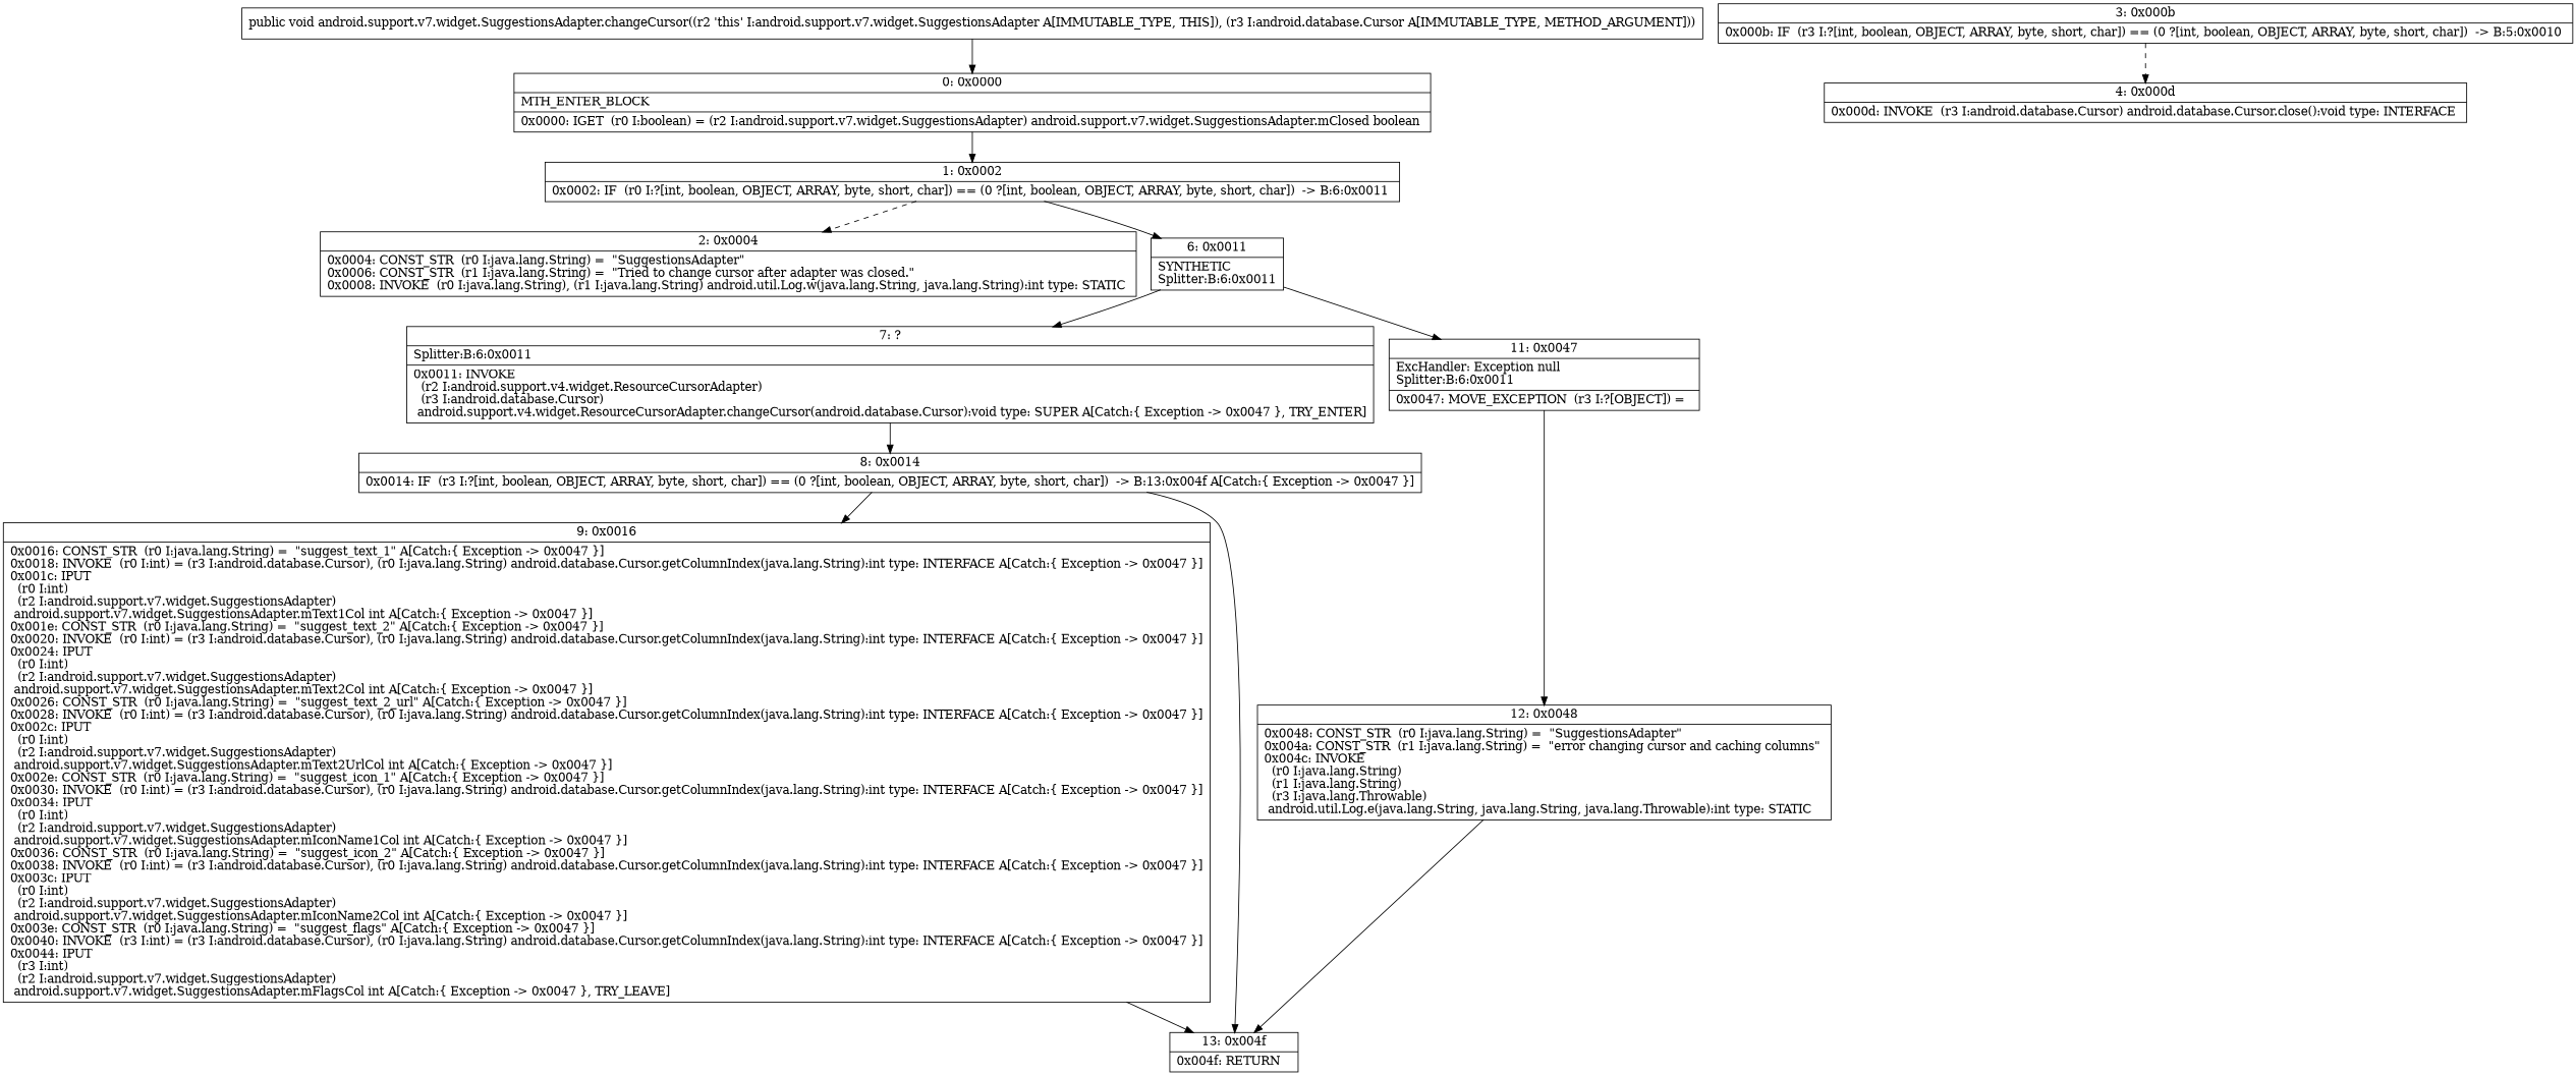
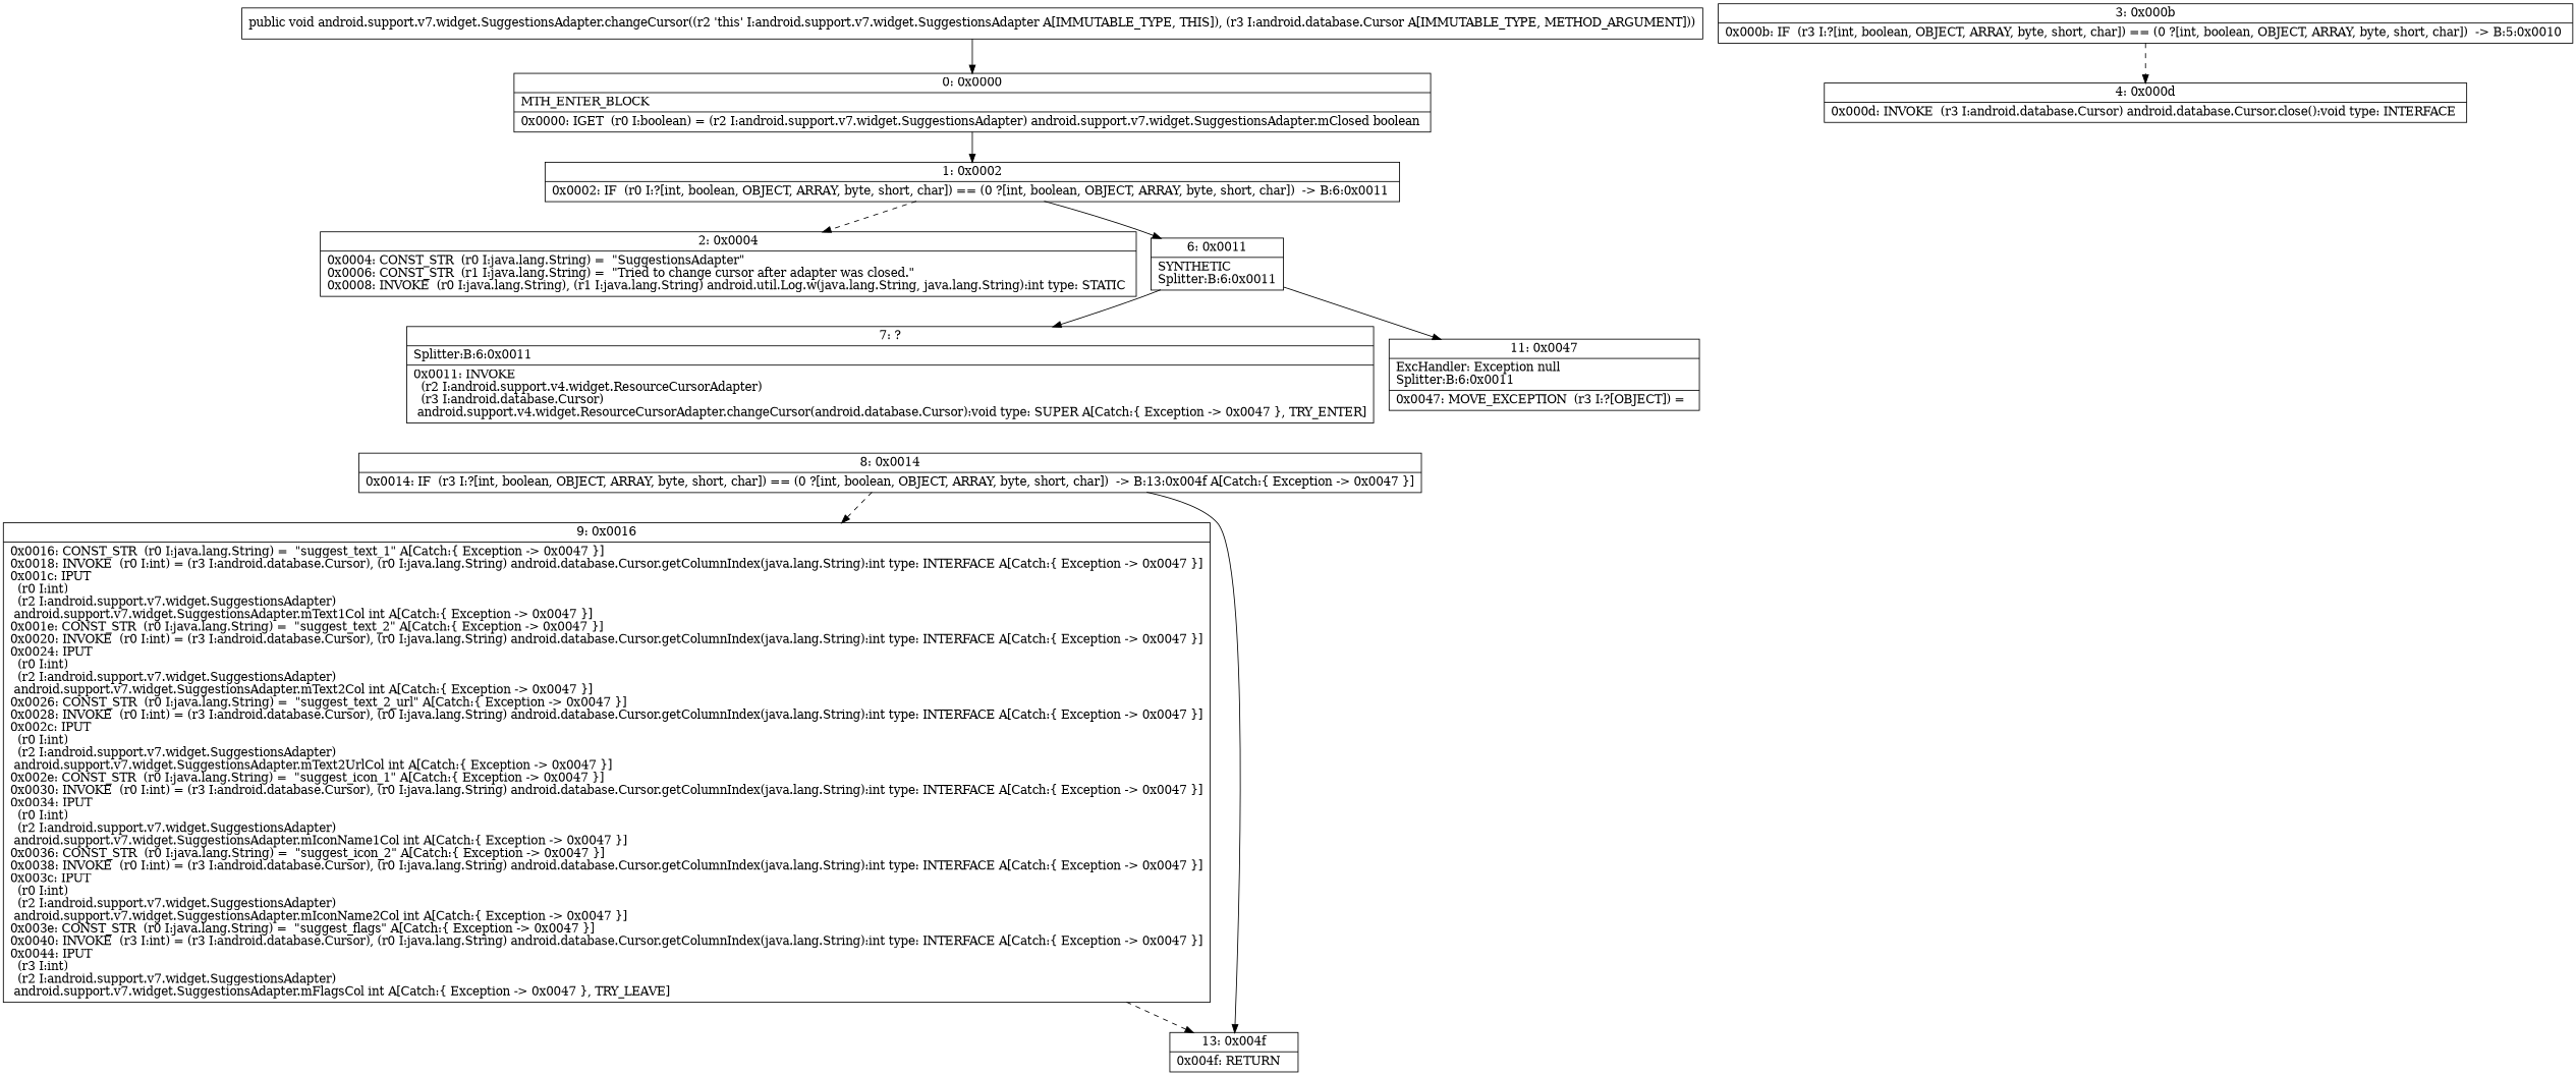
  digraph {
    node [shape=record]
    n1 [label="{0\:\ 0x0000|MTH_ENTER_BLOCK\l|0x0000: IGET  (r0 I:boolean) = (r2 I:android.support.v7.widget.SuggestionsAdapter) android.support.v7.widget.SuggestionsAdapter.mClosed boolean \l}"]
    n2 [label="{1\:\ 0x0002|0x0002: IF  (r0 I:?[int, boolean, OBJECT, ARRAY, byte, short, char]) == (0 ?[int, boolean, OBJECT, ARRAY, byte, short, char])  \-\> B:6:0x0011 \l}"]
    n3 [label="{2\:\ 0x0004|0x0004: CONST_STR  (r0 I:java.lang.String) =  \"SuggestionsAdapter\" \l0x0006: CONST_STR  (r1 I:java.lang.String) =  \"Tried to change cursor after adapter was closed.\" \l0x0008: INVOKE  (r0 I:java.lang.String), (r1 I:java.lang.String) android.util.Log.w(java.lang.String, java.lang.String):int type: STATIC \l}"]
    n4 [label="{6\:\ 0x0011|SYNTHETIC\lSplitter:B:6:0x0011\l}"]
    n5 [label="{7\:\ ?|Splitter:B:6:0x0011\l|0x0011: INVOKE  \l  (r2 I:android.support.v4.widget.ResourceCursorAdapter)\l  (r3 I:android.database.Cursor)\l android.support.v4.widget.ResourceCursorAdapter.changeCursor(android.database.Cursor):void type: SUPER A[Catch:\{ Exception \-\> 0x0047 \}, TRY_ENTER]\l}"]
    n6 [label="{11\:\ 0x0047|ExcHandler: Exception null\lSplitter:B:6:0x0011\l|0x0047: MOVE_EXCEPTION  (r3 I:?[OBJECT]) =  \l}"]
    n7 [label="{3\:\ 0x000b|0x000b: IF  (r3 I:?[int, boolean, OBJECT, ARRAY, byte, short, char]) == (0 ?[int, boolean, OBJECT, ARRAY, byte, short, char])  \-\> B:5:0x0010 \l}"]
    n8 [label="{4\:\ 0x000d|0x000d: INVOKE  (r3 I:android.database.Cursor) android.database.Cursor.close():void type: INTERFACE \l}"]
    n9 [label="{8\:\ 0x0014|0x0014: IF  (r3 I:?[int, boolean, OBJECT, ARRAY, byte, short, char]) == (0 ?[int, boolean, OBJECT, ARRAY, byte, short, char])  \-\> B:13:0x004f A[Catch:\{ Exception \-\> 0x0047 \}]\l}"]
-   n10 [label="{12\:\ 0x0048|0x0048: CONST_STR  (r0 I:java.lang.String) =  \"SuggestionsAdapter\" \l0x004a: CONST_STR  (r1 I:java.lang.String) =  \"error changing cursor and caching columns\" \l0x004c: INVOKE  \l  (r0 I:java.lang.String)\l  (r1 I:java.lang.String)\l  (r3 I:java.lang.Throwable)\l android.util.Log.e(java.lang.String, java.lang.String, java.lang.Throwable):int type: STATIC \l}"]
    n11 [label="{9\:\ 0x0016|0x0016: CONST_STR  (r0 I:java.lang.String) =  \"suggest_text_1\" A[Catch:\{ Exception \-\> 0x0047 \}]\l0x0018: INVOKE  (r0 I:int) = (r3 I:android.database.Cursor), (r0 I:java.lang.String) android.database.Cursor.getColumnIndex(java.lang.String):int type: INTERFACE A[Catch:\{ Exception \-\> 0x0047 \}]\l0x001c: IPUT  \l  (r0 I:int)\l  (r2 I:android.support.v7.widget.SuggestionsAdapter)\l android.support.v7.widget.SuggestionsAdapter.mText1Col int A[Catch:\{ Exception \-\> 0x0047 \}]\l0x001e: CONST_STR  (r0 I:java.lang.String) =  \"suggest_text_2\" A[Catch:\{ Exception \-\> 0x0047 \}]\l0x0020: INVOKE  (r0 I:int) = (r3 I:android.database.Cursor), (r0 I:java.lang.String) android.database.Cursor.getColumnIndex(java.lang.String):int type: INTERFACE A[Catch:\{ Exception \-\> 0x0047 \}]\l0x0024: IPUT  \l  (r0 I:int)\l  (r2 I:android.support.v7.widget.SuggestionsAdapter)\l android.support.v7.widget.SuggestionsAdapter.mText2Col int A[Catch:\{ Exception \-\> 0x0047 \}]\l0x0026: CONST_STR  (r0 I:java.lang.String) =  \"suggest_text_2_url\" A[Catch:\{ Exception \-\> 0x0047 \}]\l0x0028: INVOKE  (r0 I:int) = (r3 I:android.database.Cursor), (r0 I:java.lang.String) android.database.Cursor.getColumnIndex(java.lang.String):int type: INTERFACE A[Catch:\{ Exception \-\> 0x0047 \}]\l0x002c: IPUT  \l  (r0 I:int)\l  (r2 I:android.support.v7.widget.SuggestionsAdapter)\l android.support.v7.widget.SuggestionsAdapter.mText2UrlCol int A[Catch:\{ Exception \-\> 0x0047 \}]\l0x002e: CONST_STR  (r0 I:java.lang.String) =  \"suggest_icon_1\" A[Catch:\{ Exception \-\> 0x0047 \}]\l0x0030: INVOKE  (r0 I:int) = (r3 I:android.database.Cursor), (r0 I:java.lang.String) android.database.Cursor.getColumnIndex(java.lang.String):int type: INTERFACE A[Catch:\{ Exception \-\> 0x0047 \}]\l0x0034: IPUT  \l  (r0 I:int)\l  (r2 I:android.support.v7.widget.SuggestionsAdapter)\l android.support.v7.widget.SuggestionsAdapter.mIconName1Col int A[Catch:\{ Exception \-\> 0x0047 \}]\l0x0036: CONST_STR  (r0 I:java.lang.String) =  \"suggest_icon_2\" A[Catch:\{ Exception \-\> 0x0047 \}]\l0x0038: INVOKE  (r0 I:int) = (r3 I:android.database.Cursor), (r0 I:java.lang.String) android.database.Cursor.getColumnIndex(java.lang.String):int type: INTERFACE A[Catch:\{ Exception \-\> 0x0047 \}]\l0x003c: IPUT  \l  (r0 I:int)\l  (r2 I:android.support.v7.widget.SuggestionsAdapter)\l android.support.v7.widget.SuggestionsAdapter.mIconName2Col int A[Catch:\{ Exception \-\> 0x0047 \}]\l0x003e: CONST_STR  (r0 I:java.lang.String) =  \"suggest_flags\" A[Catch:\{ Exception \-\> 0x0047 \}]\l0x0040: INVOKE  (r3 I:int) = (r3 I:android.database.Cursor), (r0 I:java.lang.String) android.database.Cursor.getColumnIndex(java.lang.String):int type: INTERFACE A[Catch:\{ Exception \-\> 0x0047 \}]\l0x0044: IPUT  \l  (r3 I:int)\l  (r2 I:android.support.v7.widget.SuggestionsAdapter)\l android.support.v7.widget.SuggestionsAdapter.mFlagsCol int A[Catch:\{ Exception \-\> 0x0047 \}, TRY_LEAVE]\l}"]
    n12 [label="{13\:\ 0x004f|0x004f: RETURN   \l}"]
    n13 [label="{public void android.support.v7.widget.SuggestionsAdapter.changeCursor((r2 'this' I:android.support.v7.widget.SuggestionsAdapter A[IMMUTABLE_TYPE, THIS]), (r3 I:android.database.Cursor A[IMMUTABLE_TYPE, METHOD_ARGUMENT])) }"]
    n1 -> n2
    n2 -> n3 [style=dashed]
    n2 -> n4
    n4 -> n5
    n4 -> n6
-   n5 -> n9
-   n6 -> n10
    n7 -> n8 [style=dashed]
-   n9 -> n11 [style=solid]
+   n9 -> n11 [style=dashed]
    n9 -> n12
-   n10 -> n12
-   n11 -> n12
+   n11 -> n12 [style=dashed]
    n13 -> n1
  }
